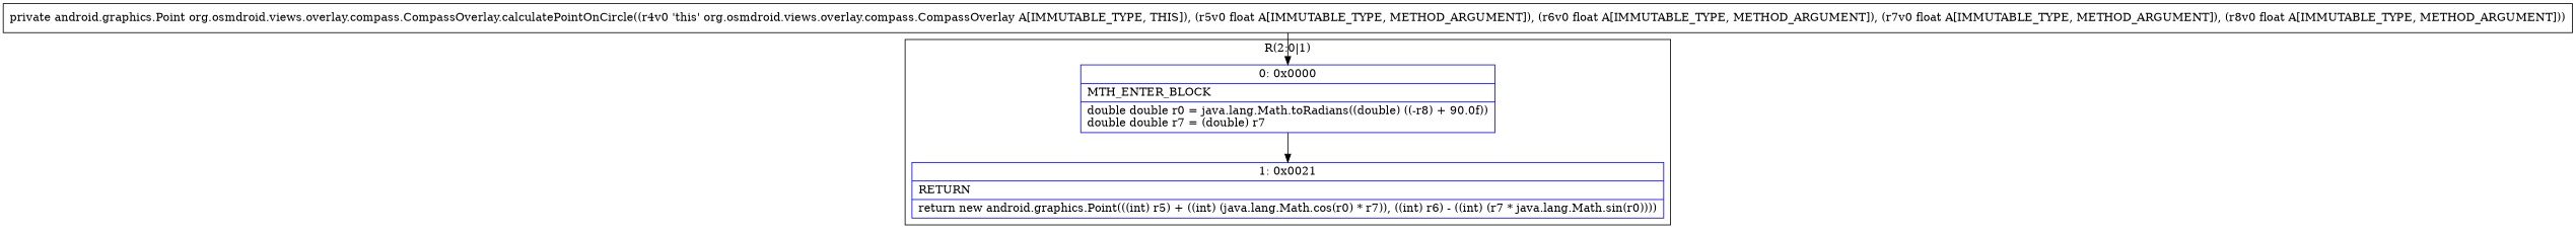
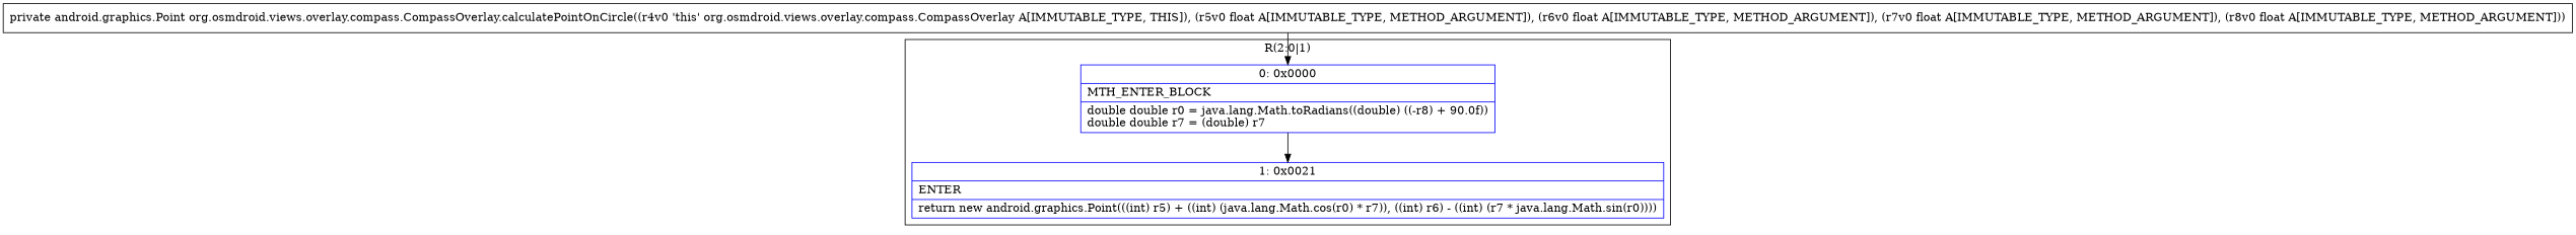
  digraph {
    node [color=blue shape=record]
    n1 [label="{0\:\ 0x0000|MTH_ENTER_BLOCK\l|double double r0 = java.lang.Math.toRadians((double) ((\-r8) + 90.0f))\ldouble double r7 = (double) r7\l}"]
-   n2 [label="{1\:\ 0x0021|RETURN\l|return new android.graphics.Point(((int) r5) + ((int) (java.lang.Math.cos(r0) * r7)), ((int) r6) \- ((int) (r7 * java.lang.Math.sin(r0))))\l}"]
+   n2 [label="{1\:\ 0x0021|ENTER\l|return new android.graphics.Point(((int) r5) + ((int) (java.lang.Math.cos(r0) * r7)), ((int) r6) \- ((int) (r7 * java.lang.Math.sin(r0))))\l}"]
    n3 [label="{private android.graphics.Point org.osmdroid.views.overlay.compass.CompassOverlay.calculatePointOnCircle((r4v0 'this' org.osmdroid.views.overlay.compass.CompassOverlay A[IMMUTABLE_TYPE, THIS]), (r5v0 float A[IMMUTABLE_TYPE, METHOD_ARGUMENT]), (r6v0 float A[IMMUTABLE_TYPE, METHOD_ARGUMENT]), (r7v0 float A[IMMUTABLE_TYPE, METHOD_ARGUMENT]), (r8v0 float A[IMMUTABLE_TYPE, METHOD_ARGUMENT])) }" color=""]
    subgraph cluster_1 {
      label="R(2:0|1)"
      n1
      n2
    }
    n1 -> n2
    n3 -> n1
  }
